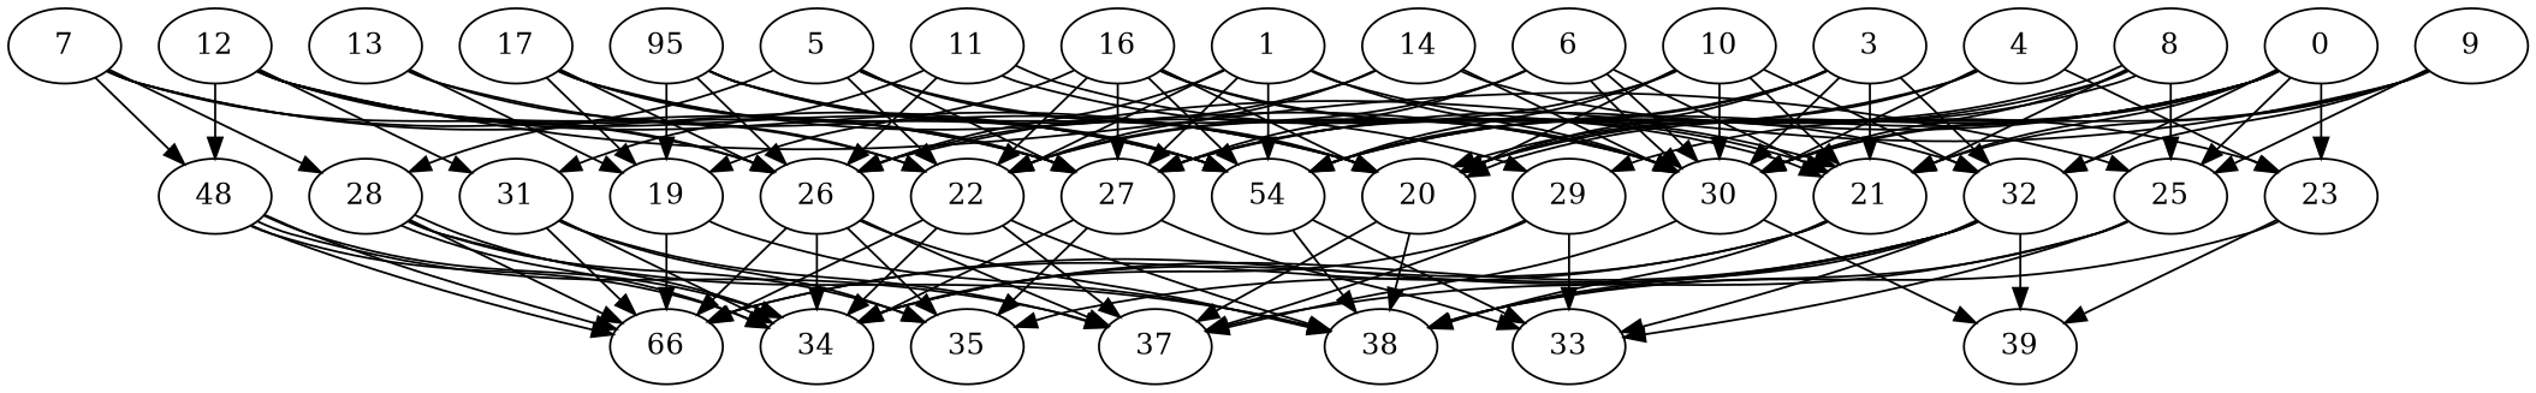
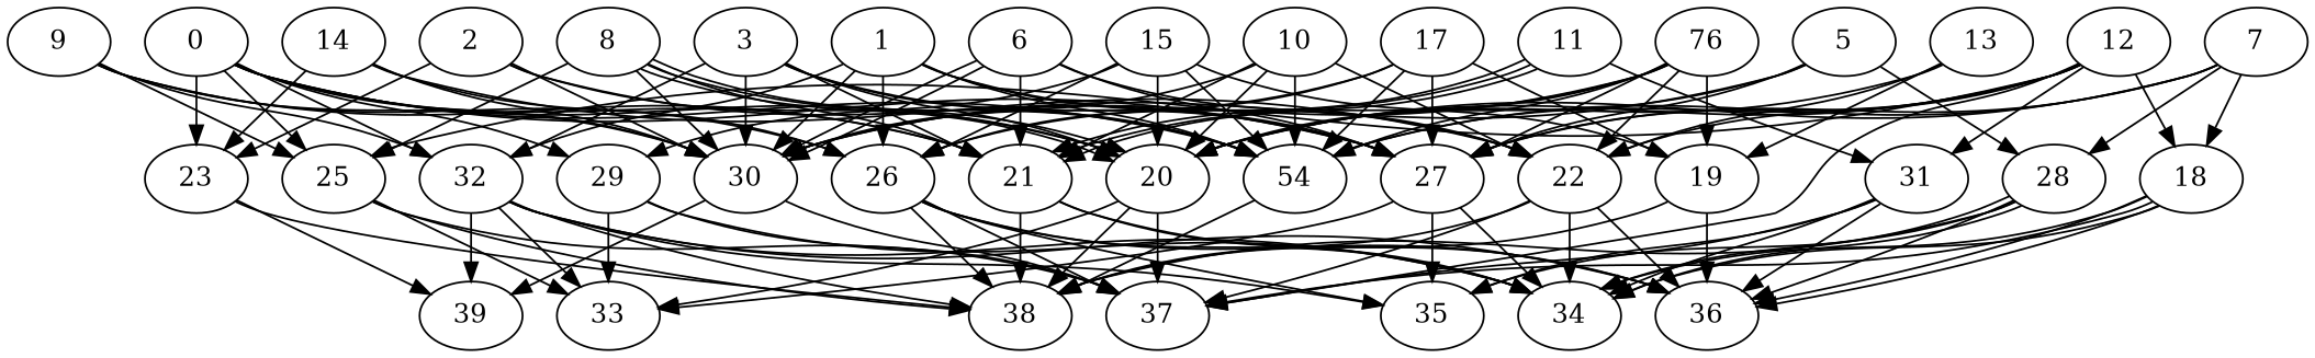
  digraph {
    node [alpha=0.07]
    1 [alpha=0.04 expect_size=35855748091188904]
    22 [alpha=0.16 expect_size=17593062011714862]
    n3 [alpha=0.19 expect_size=142592761085846093824 label=54]
    26 [alpha=0.17 expect_size=381557401551977920]
    27 [alpha=0.15 expect_size=5094346285317746]
    30 [alpha=0.11 expect_size=4359421473982017]
    32 [alpha=0.05 expect_size=735432607537500782592]
    34 [expect_size=1463653874513588992]
-   36 [alpha=0.06 expect_size=12155615398480020 label=66]
+   36 [alpha=0.06 expect_size=12155615398480020]
    37 [alpha=0.06 expect_size=31161746515228112]
    38 [alpha=0.04 expect_size=494700434632675950592]
    33 [alpha=0.17 expect_size=311005004026141440]
    35 [expect_size=497435075601608448]
    39 [alpha=0.04 expect_size=18460818139151060]
    n15 [expect_size=1125999156911834 label=0]
    20 [expect_size=164460475933175520]
    21 [alpha=0.01 expect_size=5867298100049282]
    23 [expect_size=87051521726479335424]
    25 [alpha=0.00 expect_size=8294281077027059]
    29 [alpha=0.05 expect_size=596274174109094510592]
    3 [alpha=0.06 expect_size=17703323430337160]
-   4 [alpha=0.04 expect_size=342213574522267648]
+   4 [alpha=0.04 expect_size=342213574522267648 label=2]
    5 [alpha=0.01 expect_size=1858721924882706202624]
    28 [alpha=0.05 expect_size=20197204456329012]
    6 [alpha=0.11 expect_size=1790979261008256]
    7 [expect_size=1307050281629633024]
-   18 [alpha=0.06 expect_size=4769457025835420 label=48]
+   18 [alpha=0.06 expect_size=4769457025835420]
    8 [alpha=0.16 expect_size=1890601987070889033728]
    9 [alpha=0.19 expect_size=863168878898865280]
    10 [alpha=0.13 expect_size=1529139211161444608]
    11 [alpha=0.11 expect_size=16360794755209166]
    31 [alpha=0.19 expect_size=28116396871008520]
    12 [alpha=0.04 expect_size=2423147806153908]
    13 [alpha=0.06 expect_size=2535541295901399]
    19 [alpha=0.14 expect_size=100973845854414912]
    14 [alpha=0.05 expect_size=13061859922682652]
-   15 [alpha=0.01 expect_size=102522147611563808 label=95]
-   16 [alpha=0.19 expect_size=26471556278168704]
+   15 [alpha=0.01 expect_size=102522147611563808]
+   16 [alpha=0.19 expect_size=26471556278168704 label=76]
    17 [alpha=0.09 expect_size=1188230762712766208]
    1 -> 22
    1 -> n3
    1 -> 26
    1 -> 27
    1 -> 30
    1 -> 32
    22 -> 34
    22 -> 36
    22 -> 37
    22 -> 38
    n3 -> 38
-   n3 -> 33
+   20 -> 33
    26 -> 34
    26 -> 36
    26 -> 37
    26 -> 38
    26 -> 35
    27 -> 34
    27 -> 33
    27 -> 35
    30 -> 37
    30 -> 39
    32 -> 34
    32 -> 36
    32 -> 38
    32 -> 33
    32 -> 35
    32 -> 39
    n15 -> n3
    n15 -> 27
    n15 -> 30
    n15 -> 32
    n15 -> 20
    n15 -> 21
    n15 -> 23
    n15 -> 25
    n15 -> 29
    20 -> 37
    20 -> 38
    21 -> 34
    21 -> 36
    21 -> 38
    23 -> 38
    23 -> 39
    25 -> 37
    25 -> 38
    25 -> 33
    29 -> 34
    29 -> 37
    29 -> 33
    3 -> n3
    3 -> 27
    3 -> 30
    3 -> 32
    3 -> 20
    3 -> 21
    4 -> 27
    4 -> 30
    4 -> 20
    4 -> 23
-   5 -> 22
    5 -> 27
    5 -> 30
    5 -> 20
    5 -> 28
    28 -> 34
    28 -> 34
    28 -> 36
    28 -> 38
    28 -> 35
    6 -> 22
    6 -> 27
    6 -> 30
    6 -> 30
    6 -> 21
    7 -> n3
    7 -> 27
-   7 -> 26
+   7 -> 20
    7 -> 28
    7 -> 18
    18 -> 34
    18 -> 34
    18 -> 36
    18 -> 36
    18 -> 37
    8 -> n3
    8 -> 30
    8 -> 20
    8 -> 20
    8 -> 21
    8 -> 25
    9 -> 26
    9 -> 30
    9 -> 32
    9 -> 21
    9 -> 25
    10 -> 22
    10 -> n3
    10 -> 30
-   10 -> 32
    10 -> 20
    10 -> 21
    11 -> 26
    11 -> 21
    11 -> 21
    11 -> 31
    31 -> 34
    31 -> 36
    31 -> 37
    31 -> 35
    12 -> 22
    12 -> n3
-   12 -> 26
+   12 -> 37
    12 -> 27
    12 -> 20
    12 -> 25
    12 -> 18
    12 -> 31
    13 -> 22
    13 -> 20
    13 -> 19
    19 -> 36
    19 -> 38
    14 -> 22
    14 -> 26
    14 -> 30
    14 -> 23
    15 -> n3
    15 -> 26
    15 -> 20
    15 -> 29
    15 -> 19
    16 -> 22
    16 -> n3
    16 -> 27
    16 -> 30
    16 -> 20
    16 -> 21
    16 -> 19
    17 -> n3
    17 -> 26
    17 -> 27
    17 -> 30
    17 -> 19
  }
